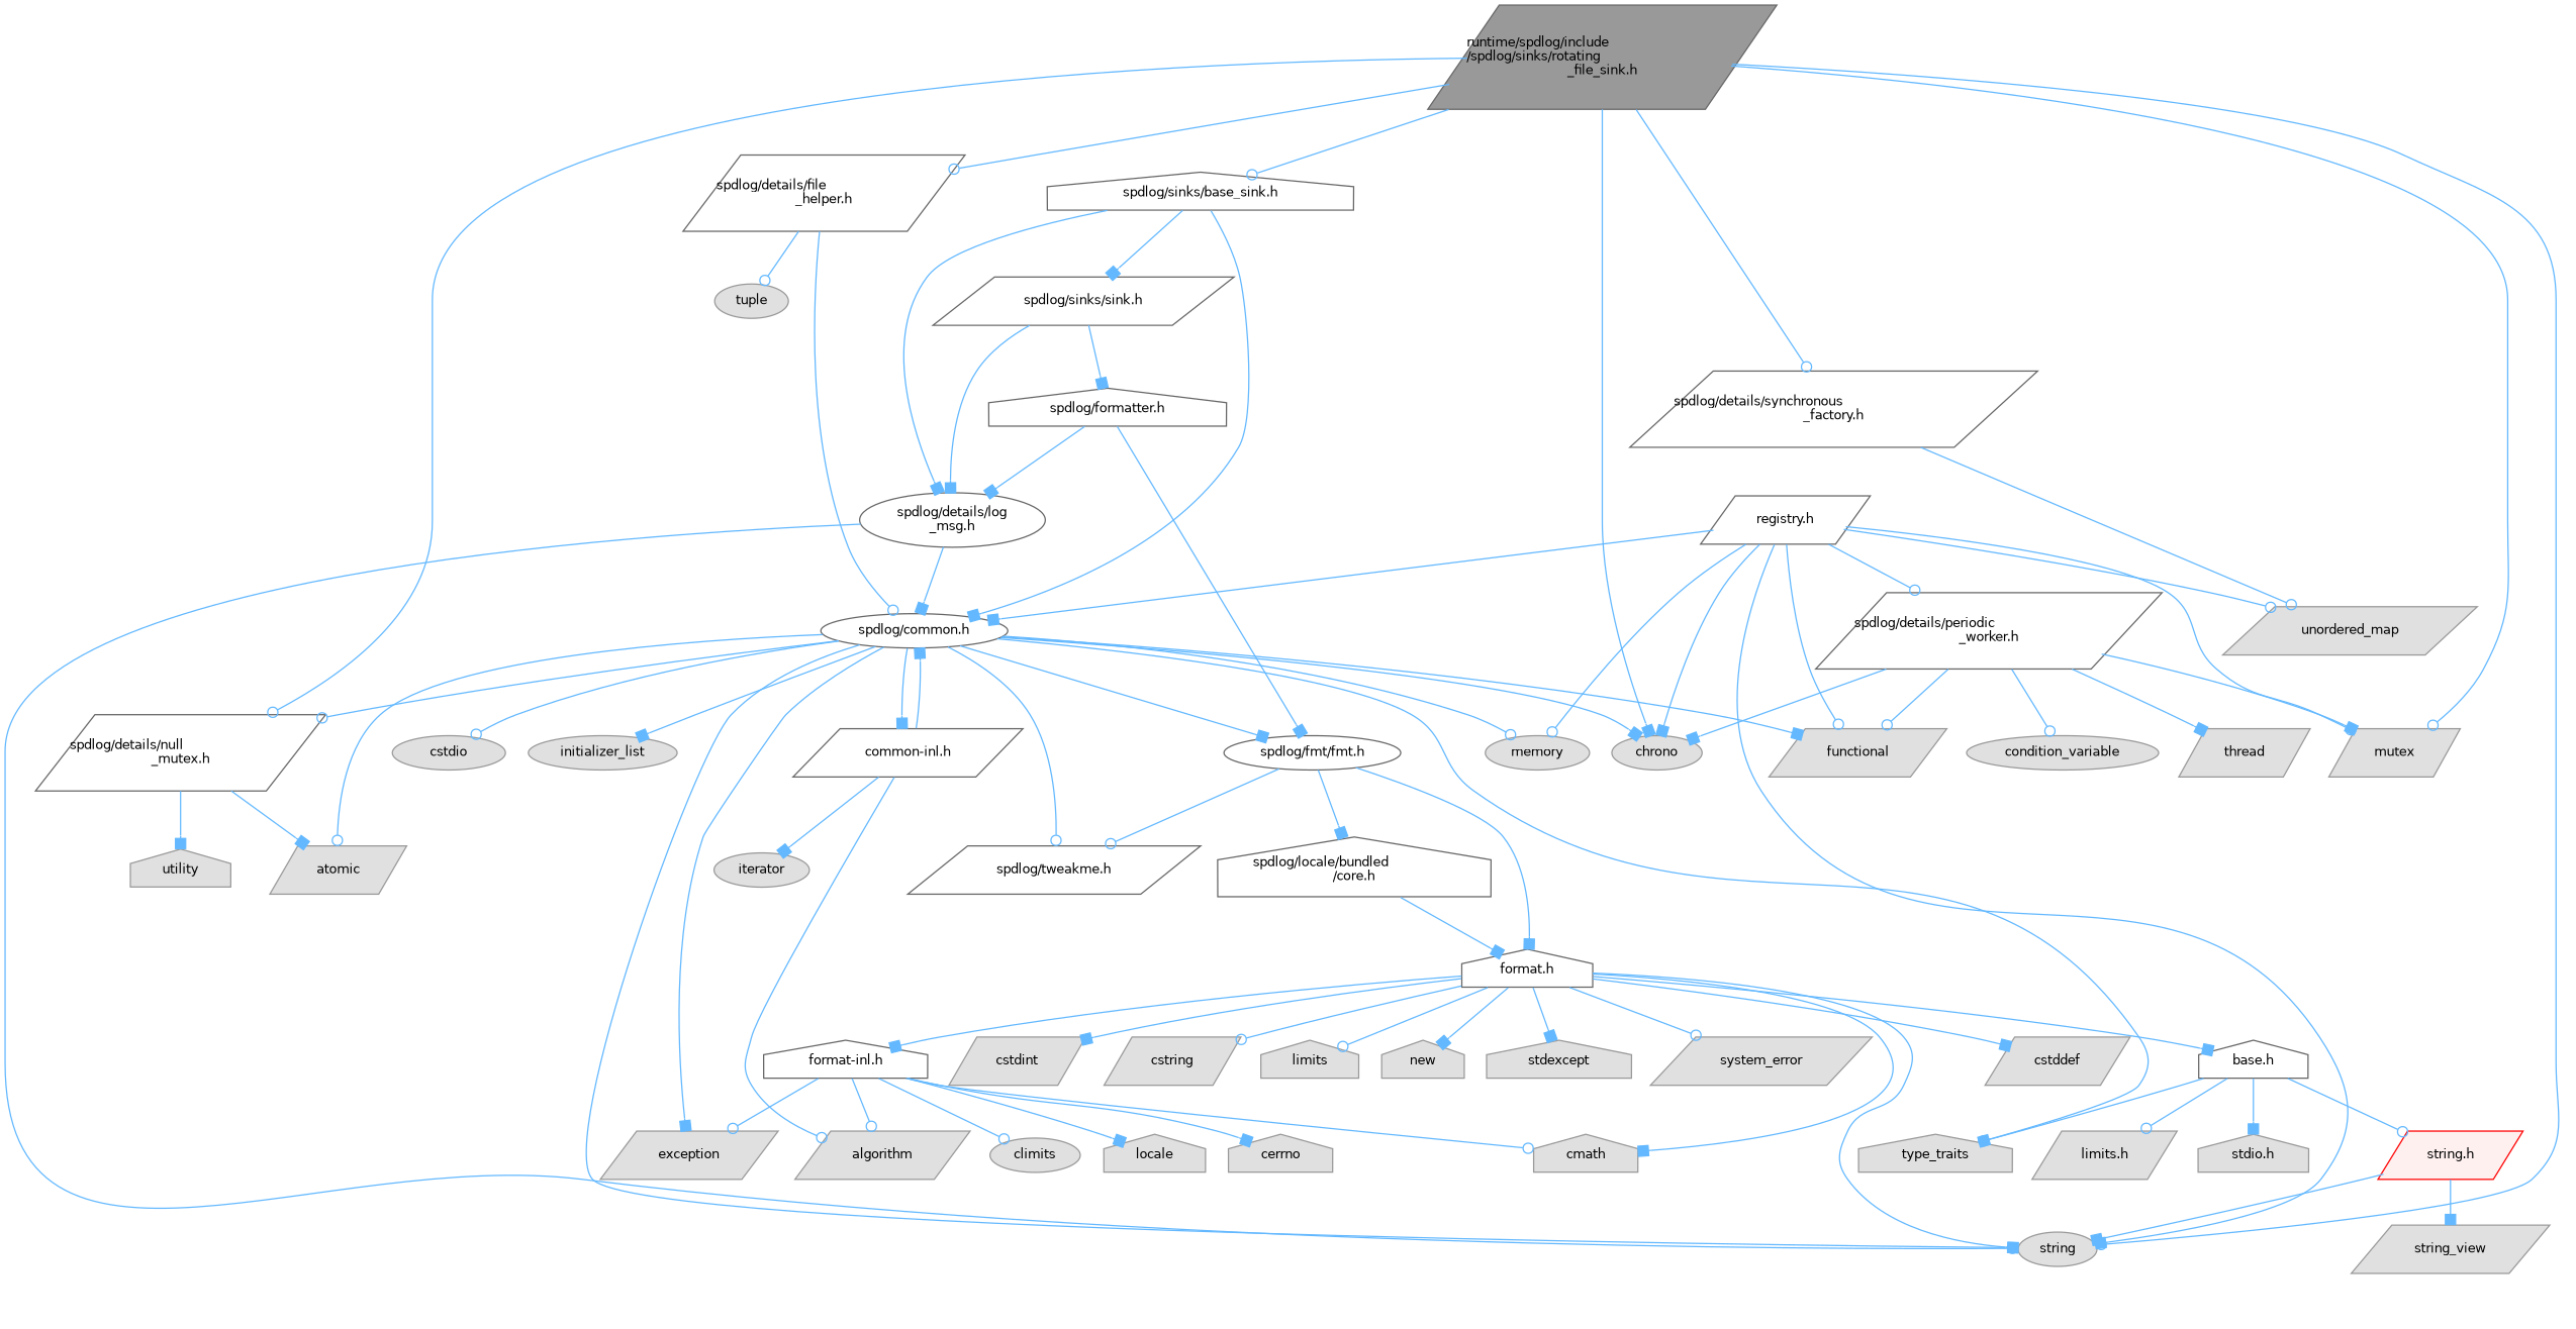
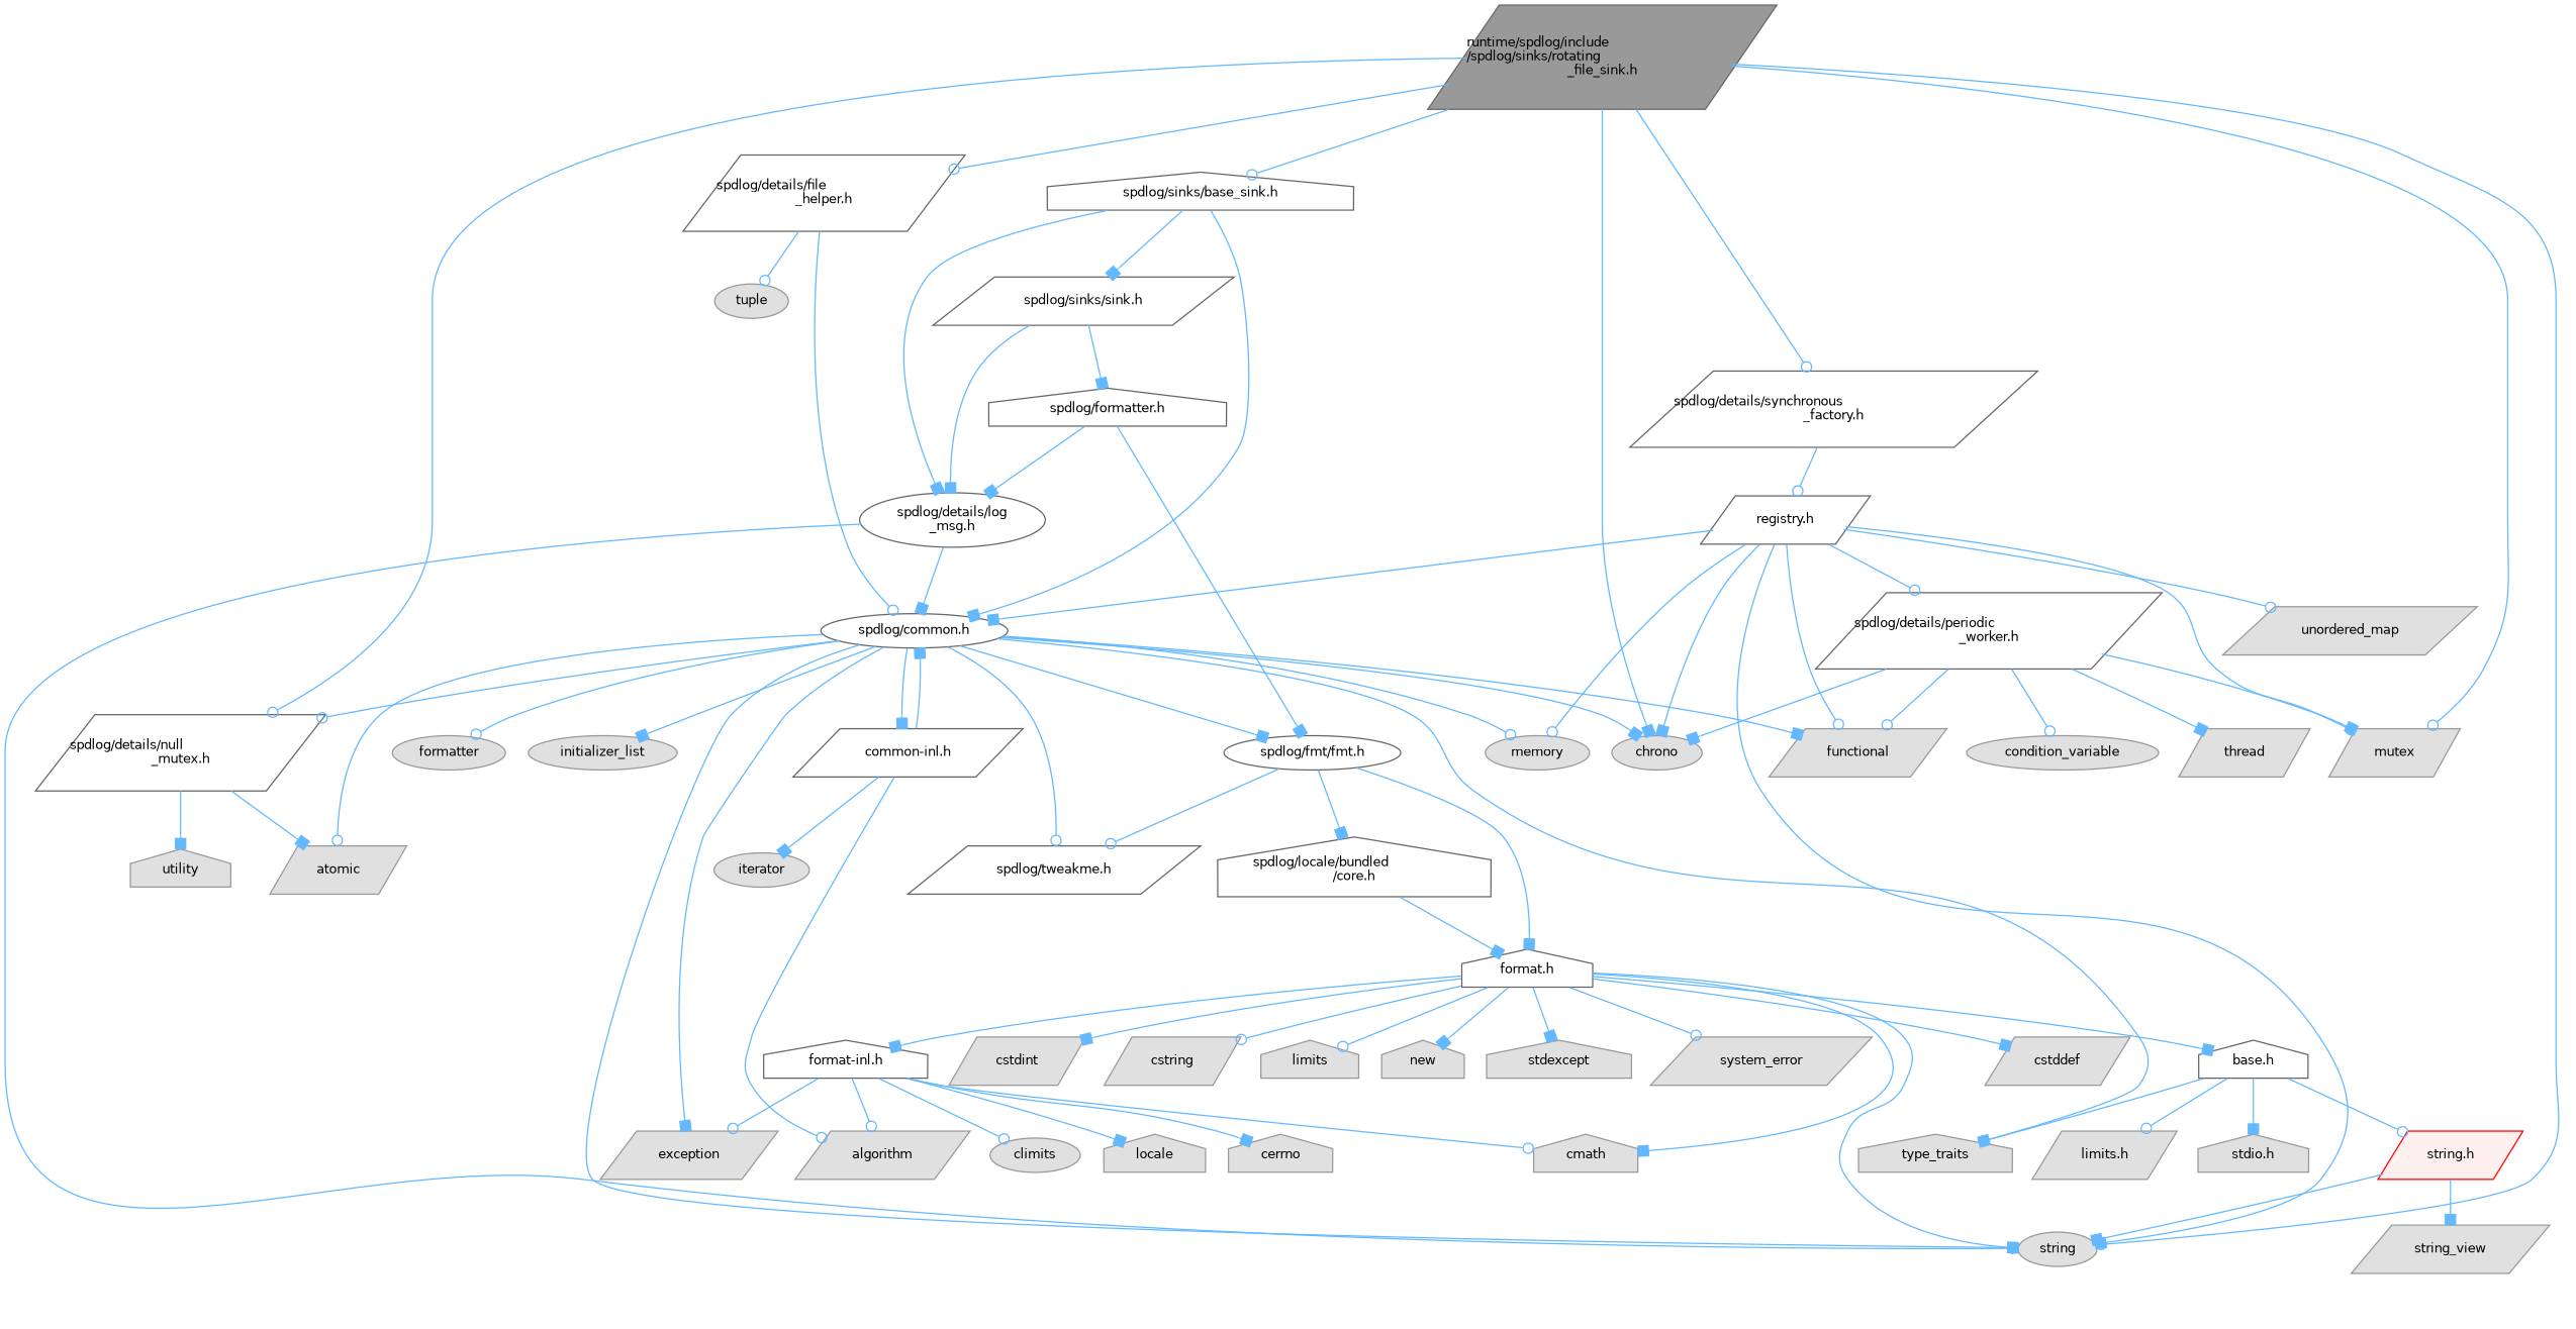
  digraph {
    node [color=grey60 fillcolor="#E0E0E0" fontname=Helvetica fontsize=10 shape=parallelogram style=filled]
    edge [arrowhead=box color=steelblue1 fontname=Helvetica fontsize=10 labelfontname=Helvetica labelfontsize=10 style=solid]
    n1 [color=gray40 fillcolor=grey60 fontcolor=black height=0.2 label="runtime/spdlog/include\l/spdlog/sinks/rotating\l_file_sink.h" width=0.4]
    n2 [color=grey40 fillcolor=white height=0.2 label="spdlog/details/file\l_helper.h" width=0.4]
    n3 [color=grey40 fillcolor=white height=0.2 label="spdlog/details/null\l_mutex.h" width=0.4]
    n4 [height=0.2 label=chrono shape=ellipse width=0.4]
    n5 [height=0.2 label=string shape=ellipse width=0.4]
    n6 [color=grey40 fillcolor=white height=0.2 label="spdlog/details/synchronous\l_factory.h" width=0.4]
    n7 [height=0.2 label=mutex width=0.4]
    n8 [color=grey40 fillcolor=white height=0.2 label="spdlog/sinks/base_sink.h" shape=house width=0.4]
    n9 [color=grey40 fillcolor=white height=0.2 label="spdlog/common.h" shape=ellipse width=0.4]
    n10 [height=0.2 label=tuple shape=ellipse width=0.4]
    n11 [height=0.2 label=atomic width=0.4]
    n12 [height=0.2 label=utility shape=house width=0.4]
    n13 [color=grey40 fillcolor=white height=0.2 label="registry.h" width=0.4]
    n14 [color=grey40 fillcolor=white height=0.2 label="spdlog/details/log\l_msg.h" shape=ellipse width=0.4]
    n15 [color=grey40 fillcolor=white height=0.2 label="spdlog/sinks/sink.h" width=0.4]
    n16 [color=grey40 fillcolor=white height=0.2 label="spdlog/tweakme.h" width=0.4]
-   n17 [height=0.2 label=cstdio shape=ellipse width=0.4]
+   n17 [height=0.2 label=formatter shape=ellipse width=0.4]
    n18 [height=0.2 label=exception width=0.4]
    n19 [height=0.2 label=functional width=0.4]
    n20 [height=0.2 label=initializer_list shape=ellipse width=0.4]
    n21 [height=0.2 label=memory shape=ellipse width=0.4]
    n22 [height=0.2 label=type_traits shape=house width=0.4]
    n23 [color=grey40 fillcolor=white height=0.2 label="spdlog/fmt/fmt.h" shape=ellipse width=0.4]
    n24 [color=grey40 fillcolor=white height=0.2 label="common-inl.h" width=0.4]
    n25 [color=grey40 fillcolor=white height=0.2 label="spdlog/locale/bundled\l/core.h" shape=house width=0.4]
    n26 [color=grey40 fillcolor=white height=0.2 label="format.h" shape=house width=0.4]
    n27 [height=0.2 label=algorithm width=0.4]
    n28 [height=0.2 label=iterator shape=ellipse width=0.4]
    n29 [color=grey40 fillcolor=white height=0.2 label="base.h" shape=house width=0.4]
    n30 [height=0.2 label=cmath shape=house width=0.4]
    n31 [height=0.2 label=cstddef width=0.4]
    n32 [height=0.2 label=cstdint width=0.4]
    n33 [height=0.2 label=cstring width=0.4]
    n34 [height=0.2 label=limits shape=house width=0.4]
    n35 [height=0.2 label=new shape=house width=0.4]
    n36 [height=0.2 label=stdexcept shape=house width=0.4]
    n37 [height=0.2 label=system_error width=0.4]
    n38 [color=grey40 fillcolor=white height=0.2 label="format-inl.h" shape=house width=0.4]
    n39 [height=0.2 label="limits.h" width=0.4]
    n40 [height=0.2 label="stdio.h" shape=house width=0.4]
    n41 [color=red fillcolor="#FFF0F0" height=0.2 label="string.h" width=0.4]
    n42 [height=0.2 label=cerrno shape=house width=0.4]
    n43 [height=0.2 label=climits shape=ellipse width=0.4]
    n44 [height=0.2 label=locale shape=house width=0.4]
    n45 [height=0.2 label=string_view width=0.4]
    n46 [color=grey40 fillcolor=white height=0.2 label="spdlog/details/periodic\l_worker.h" width=0.4]
    n47 [height=0.2 label=unordered_map width=0.4]
    n48 [height=0.2 label=condition_variable shape=ellipse width=0.4]
    n49 [height=0.2 label=thread width=0.4]
    n50 [color=grey40 fillcolor=white height=0.2 label="spdlog/formatter.h" shape=house width=0.4]
    n1 -> n2 [arrowhead=odot]
    n1 -> n3 [arrowhead=odot]
    n1 -> n4
    n1 -> n5 [arrowhead=odot]
    n1 -> n6 [arrowhead=odot]
    n1 -> n7 [arrowhead=odot]
    n1 -> n8 [arrowhead=odot]
    n2 -> n9 [arrowhead=odot]
    n2 -> n10 [arrowhead=odot]
    n3 -> n11
    n3 -> n12
-   n6 -> n47 [arrowhead=odot]
+   n6 -> n13 [arrowhead=odot]
    n8 -> n9
    n8 -> n14
    n8 -> n15
    n9 -> n3 [arrowhead=odot]
    n9 -> n4
    n9 -> n5
    n9 -> n11 [arrowhead=odot]
    n9 -> n16 [arrowhead=odot]
    n9 -> n17 [arrowhead=odot]
    n9 -> n18
    n9 -> n19
    n9 -> n20
    n9 -> n21 [arrowhead=odot]
    n9 -> n22 [arrowhead=odot]
    n9 -> n23
    n9 -> n24
    n13 -> n4
    n13 -> n5
    n13 -> n7 [arrowhead=odot]
    n13 -> n9
    n13 -> n19 [arrowhead=odot]
    n13 -> n21 [arrowhead=odot]
    n13 -> n46 [arrowhead=odot]
    n13 -> n47 [arrowhead=odot]
    n14 -> n5 [arrowhead=odot]
    n14 -> n9
    n15 -> n14
    n15 -> n50
    n23 -> n16 [arrowhead=odot]
    n23 -> n25
    n23 -> n26
    n24 -> n9
    n24 -> n27 [arrowhead=odot]
    n24 -> n28
    n25 -> n26
    n26 -> n5
    n26 -> n29
    n26 -> n30
    n26 -> n31
    n26 -> n32
    n26 -> n33 [arrowhead=odot]
    n26 -> n34 [arrowhead=odot]
    n26 -> n35
    n26 -> n36
    n26 -> n37 [arrowhead=odot]
    n26 -> n38
    n29 -> n22
    n29 -> n39 [arrowhead=odot]
    n29 -> n40
    n29 -> n41 [arrowhead=odot]
    n38 -> n18 [arrowhead=odot]
    n38 -> n27 [arrowhead=odot]
    n38 -> n30 [arrowhead=odot]
    n38 -> n42
    n38 -> n43 [arrowhead=odot]
    n38 -> n44
    n41 -> n5
    n41 -> n45
    n46 -> n4
    n46 -> n7
    n46 -> n19 [arrowhead=odot]
    n46 -> n48 [arrowhead=odot]
    n46 -> n49
    n50 -> n14
    n50 -> n23
  }
